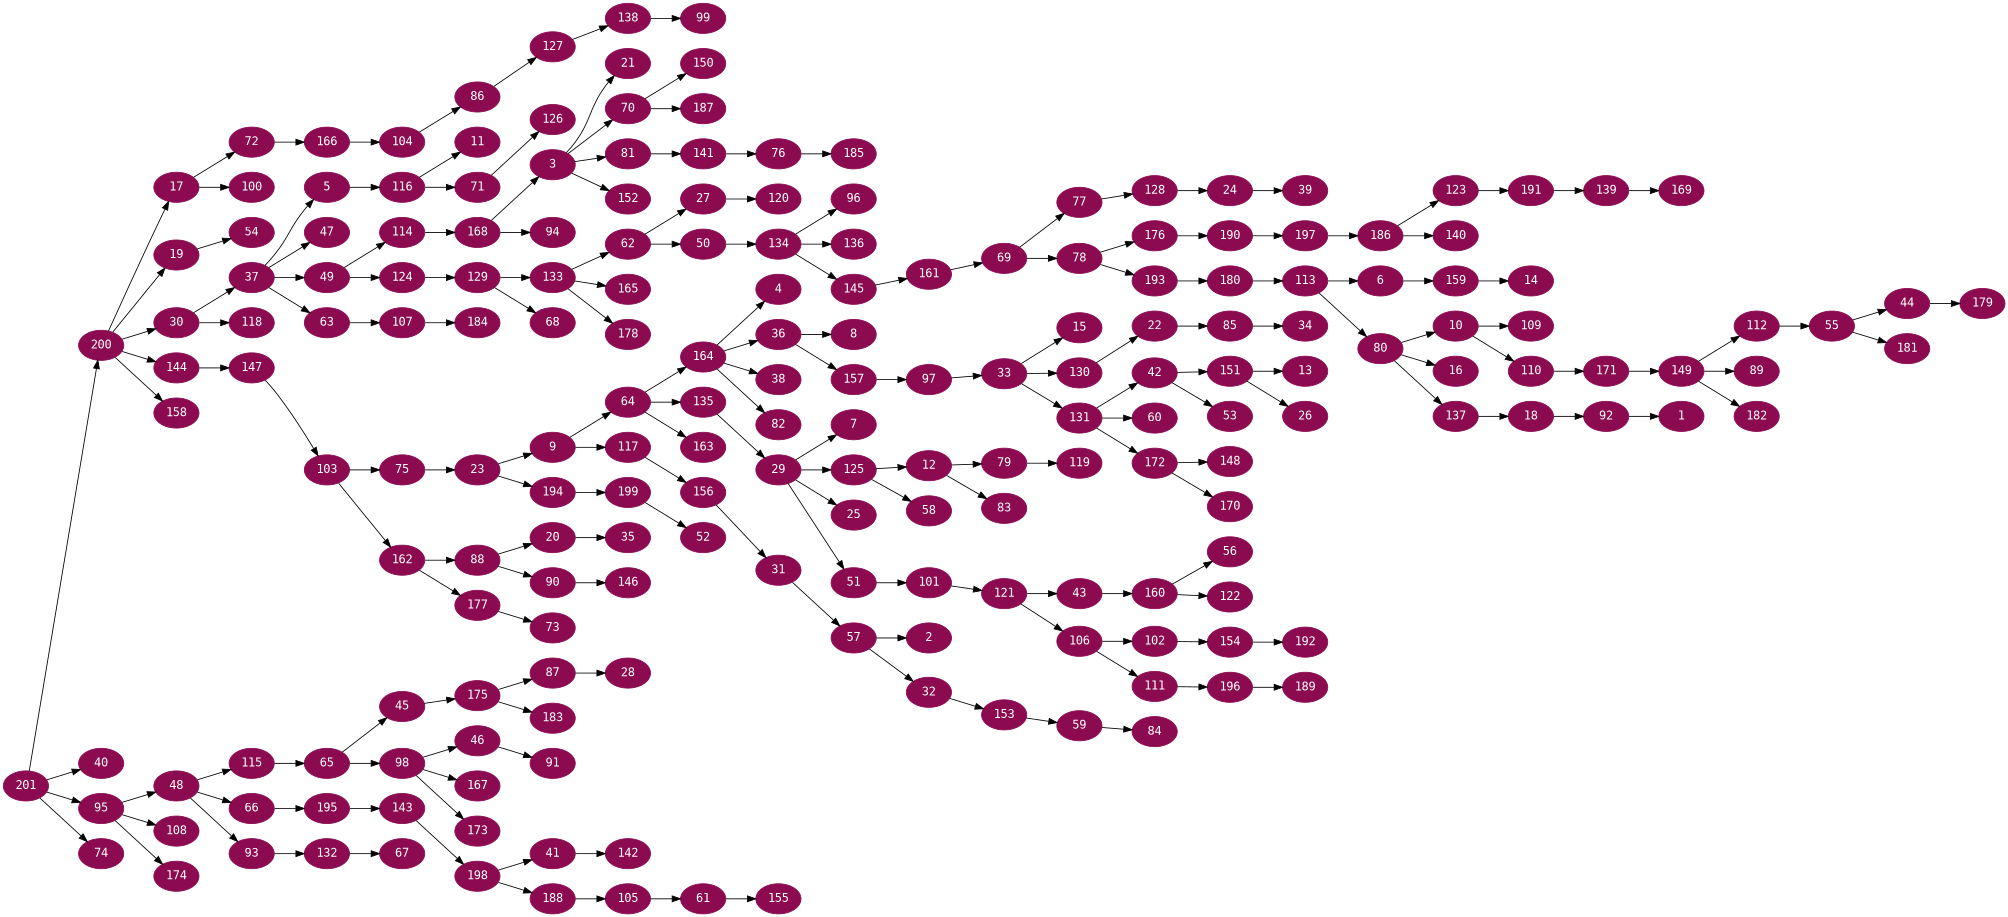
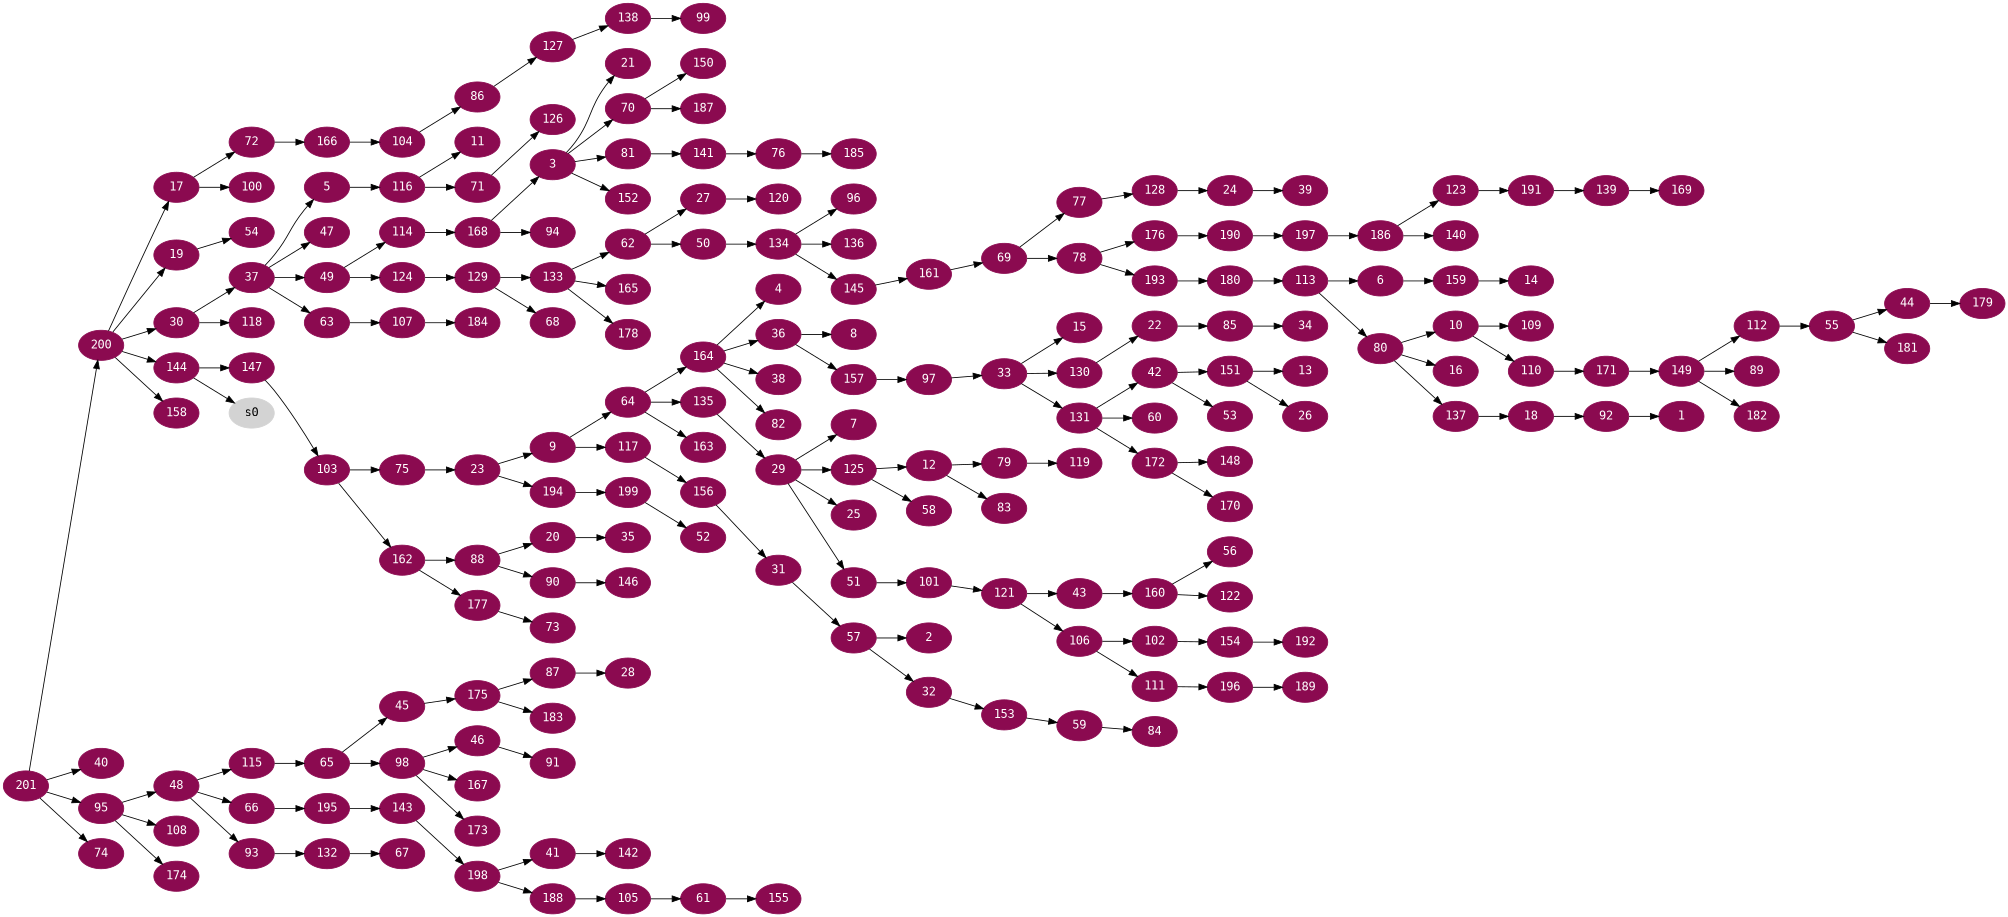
  digraph {
    rankdir=LR
    fontname="DejaVu Sans Mono"
    node [color=deeppink4 fontcolor=white style=filled fontname="DejaVu Sans Mono"]
    edge [fontname="DejaVu Sans Mono"]
    92
    1
    57
    2
    32
    168
    3
    94
    21
    70
    81
    152
    164
    4
    36
    38
    82
    37
    5
    47
    49
    63
    116
    113
    6
    80
    159
    29
    7
    125
    25
    51
    8
    157
    23
    9
    194
    64
    117
    10
    16
    137
    109
    110
    11
    71
    12
    58
    79
    83
    151
    13
    26
    14
    33
    15
    130
    131
    200
    17
    19
    30
    144
    158
    72
    100
    18
    54
    88
    20
    90
    35
    22
    85
    75
    128
    24
    39
    62
    27
    50
    120
    87
    28
    135
    118
    156
    31
    153
    97
    34
    201
    40
    95
    74
    198
    41
    188
    142
    42
    60
    172
    53
    121
    43
    106
    160
    55
    44
    181
    179
    65
    45
    98
    175
    46
    167
    173
    91
    48
    108
    174
    115
    66
    93
    114
    124
    134
    101
    199
    52
    112
    56
    122
    59
    84
    105
    61
    155
    133
    165
    178
    107
    163
    195
    132
    67
    129
    68
    161
    69
    77
    78
    150
    187
    126
    166
    177
    73
    103
    162
    141
    76
    185
    176
    193
    119
    104
    86
    127
    183
    149
    89
    182
    146
    96
    136
    145
    138
    99
    102
    111
    154
    147
    184
    171
    196
    180
    186
    123
    140
    191
    139
    169
    143
+   s0 [color=lightgrey fontcolor=black]
    148
    170
    192
    190
    197
    189
    92 -> 1
    57 -> 2
    57 -> 32
    32 -> 153
    168 -> 3
    168 -> 94
    3 -> 21
    3 -> 70
    3 -> 81
    3 -> 152
    70 -> 150
    70 -> 187
    81 -> 141
    164 -> 4
    164 -> 36
    164 -> 38
    164 -> 82
    36 -> 8
    36 -> 157
    37 -> 5
    37 -> 47
    37 -> 49
    37 -> 63
    5 -> 116
    49 -> 114
    49 -> 124
    63 -> 107
    116 -> 11
    116 -> 71
    113 -> 6
    113 -> 80
    6 -> 159
    80 -> 10
    80 -> 16
    80 -> 137
    159 -> 14
    29 -> 7
    29 -> 125
    29 -> 25
    29 -> 51
    125 -> 12
    125 -> 58
    51 -> 101
    157 -> 97
    23 -> 9
    23 -> 194
    9 -> 64
    9 -> 117
    194 -> 199
    64 -> 164
    64 -> 135
    64 -> 163
    117 -> 156
    10 -> 109
    10 -> 110
    137 -> 18
    110 -> 171
    71 -> 126
    12 -> 79
    12 -> 83
    79 -> 119
    151 -> 13
    151 -> 26
    33 -> 15
    33 -> 130
    33 -> 131
    130 -> 22
    131 -> 42
    131 -> 60
    131 -> 172
    200 -> 17
    200 -> 19
    200 -> 30
    200 -> 144
    200 -> 158
    17 -> 72
    17 -> 100
    19 -> 54
    30 -> 37
    30 -> 118
    144 -> 147
+   144 -> s0
    72 -> 166
    18 -> 92
    88 -> 20
    88 -> 90
    20 -> 35
    90 -> 146
    22 -> 85
    85 -> 34
    75 -> 23
    128 -> 24
    24 -> 39
    62 -> 27
    62 -> 50
    27 -> 120
    50 -> 134
    87 -> 28
    135 -> 29
    156 -> 31
    31 -> 57
    153 -> 59
    97 -> 33
    201 -> 200
    201 -> 40
    201 -> 95
    201 -> 74
    95 -> 48
    95 -> 108
    95 -> 174
    198 -> 41
    198 -> 188
    41 -> 142
    188 -> 105
    42 -> 151
    42 -> 53
    172 -> 148
    172 -> 170
    121 -> 43
    121 -> 106
    43 -> 160
    106 -> 102
    106 -> 111
    160 -> 56
    160 -> 122
    55 -> 44
    55 -> 181
    44 -> 179
    65 -> 45
    65 -> 98
    45 -> 175
    98 -> 46
    98 -> 167
    98 -> 173
    175 -> 87
    175 -> 183
    46 -> 91
    48 -> 115
    48 -> 66
    48 -> 93
    115 -> 65
    66 -> 195
    93 -> 132
    114 -> 168
    124 -> 129
    134 -> 96
    134 -> 136
    134 -> 145
    101 -> 121
    199 -> 52
    112 -> 55
    59 -> 84
    105 -> 61
    61 -> 155
    133 -> 62
    133 -> 165
    133 -> 178
    107 -> 184
    195 -> 143
    132 -> 67
    129 -> 133
    129 -> 68
    161 -> 69
    69 -> 77
    69 -> 78
    77 -> 128
    78 -> 176
    78 -> 193
    166 -> 104
    177 -> 73
    103 -> 75
    103 -> 162
    162 -> 88
    162 -> 177
    141 -> 76
    76 -> 185
    176 -> 190
    193 -> 180
    104 -> 86
    86 -> 127
    127 -> 138
    149 -> 112
    149 -> 89
    149 -> 182
    145 -> 161
    138 -> 99
    102 -> 154
    111 -> 196
    154 -> 192
    147 -> 103
    171 -> 149
    196 -> 189
    180 -> 113
    186 -> 123
    186 -> 140
    123 -> 191
    191 -> 139
    139 -> 169
    143 -> 198
    190 -> 197
    197 -> 186
  }
